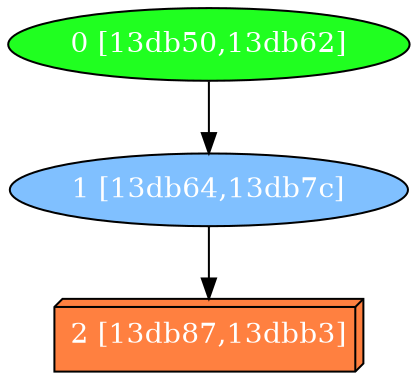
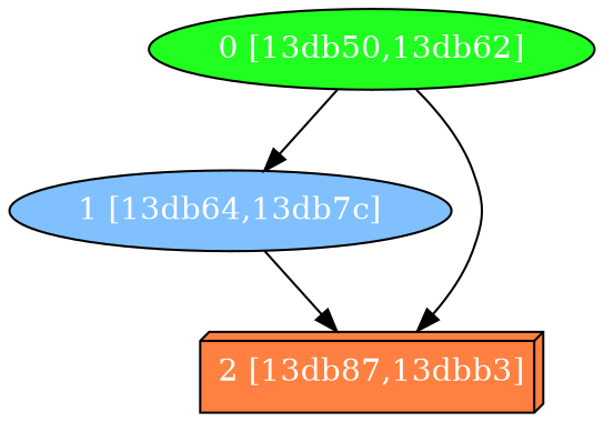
  digraph {
    node [fontcolor="#ffffff" shape=oval style=filled]
    n1 [fillcolor="#20FF20" label="0 [13db50,13db62]"]
    n2 [fillcolor="#80C0FF" label="1 [13db64,13db7c]"]
    n3 [fillcolor="#FF8040" label="2 [13db87,13dbb3]" shape=box3d]
    n1 -> n2
+   n1 -> n3
    n2 -> n3
  }
